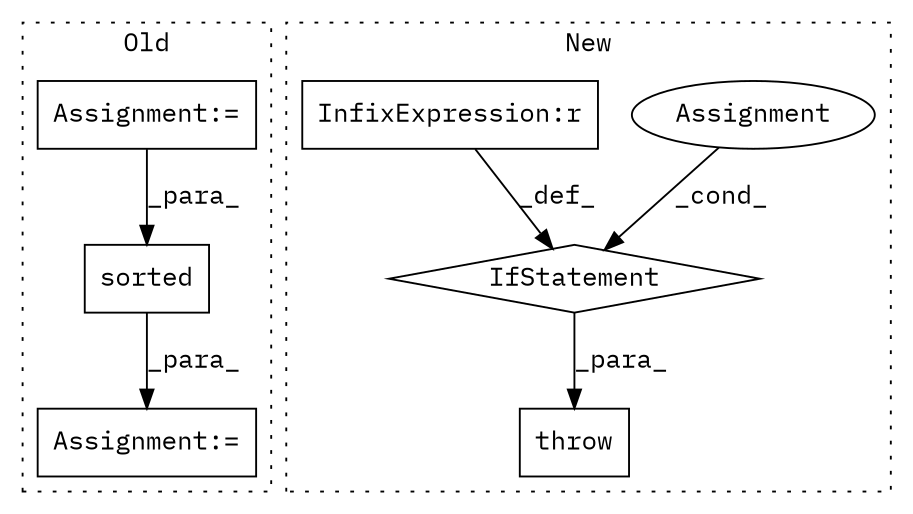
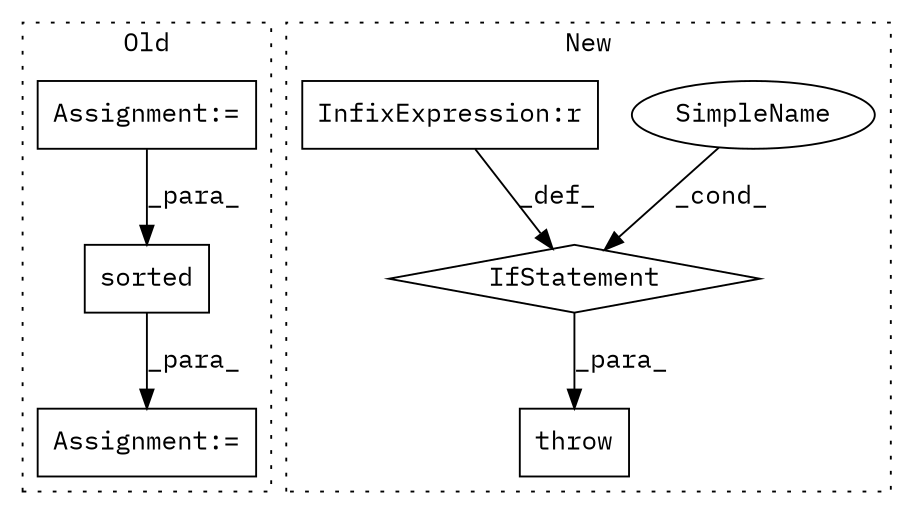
  digraph {
    fontname="IBM Plex Mono"
    node [a=7 fontname="IBM Plex Mono" shape=box]
    edge [fontname="IBM Plex Mono"]
    n1 [a=32 l="27,-12" label=sorted s="3040,3223"]
    n2 [l=1 label="Assignment:=" s=3039]
    n3 [l=30 label="Assignment:=" s=3178]
    n4 [a=53 l=6 label=throw s=3282]
    n5 [a=25 l="4,2" label=IfStatement s="3248,3270" shape=diamond]
-   n6 [a=42 label=Assignment shape=ellipse]
+   n6 [a=42 label=SimpleName shape=ellipse]
    n7 [a=27 l=3 label="InfixExpression:r" s=3266]
    subgraph cluster_1 {
      label=Old
      style=dotted
      n1
      n2
      n3
    }
    subgraph cluster_2 {
      label=New
      style=dotted
      n4
      n5
      n6
      n7
    }
    n1 -> n2 [label=_para_]
    n3 -> n1 [label=_para_]
    n5 -> n4 [label=_para_]
    n6 -> n5 [label=_cond_]
    n7 -> n5 [label=_def_]
  }
